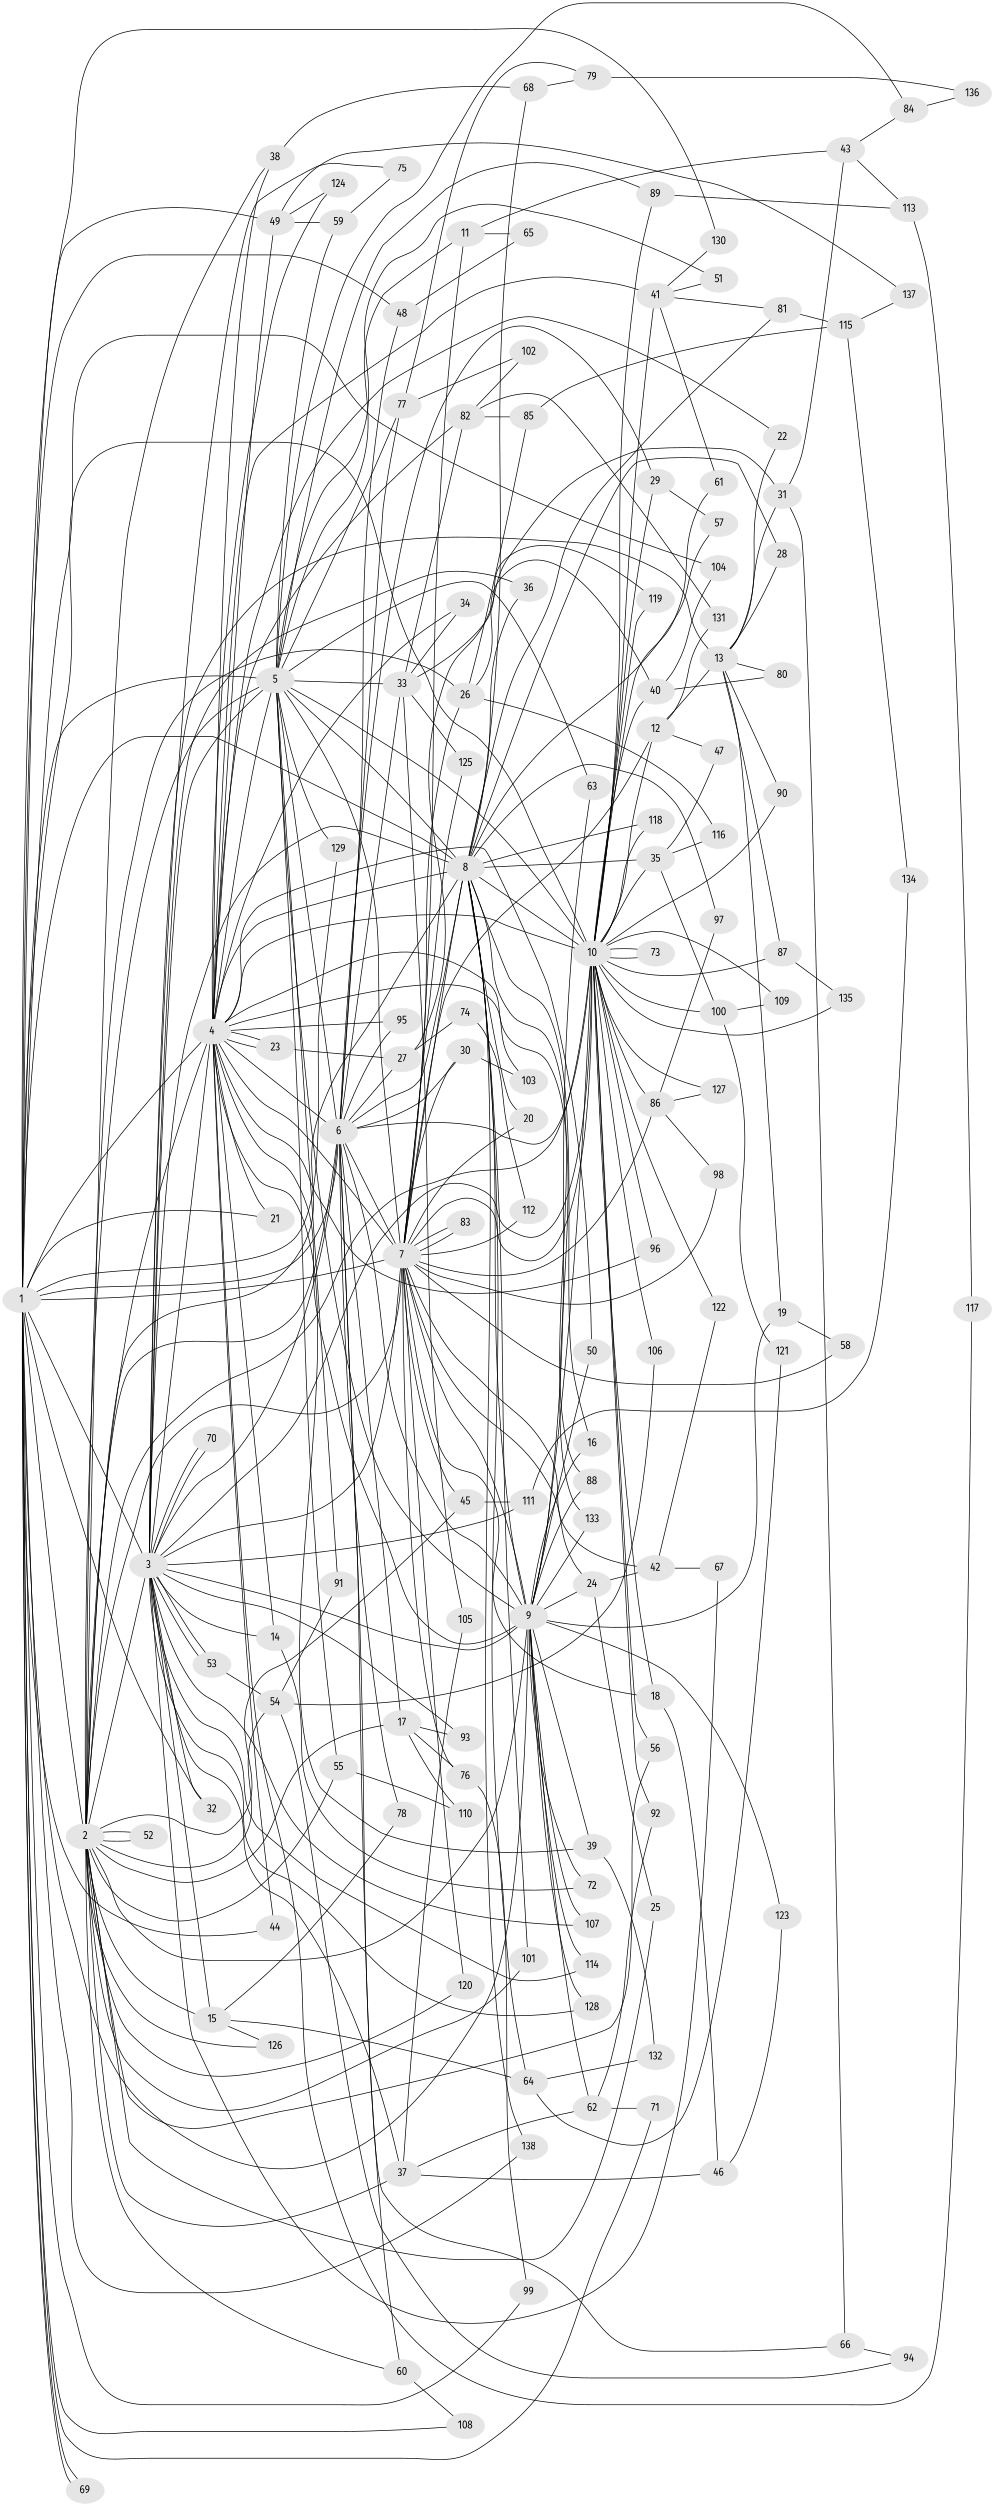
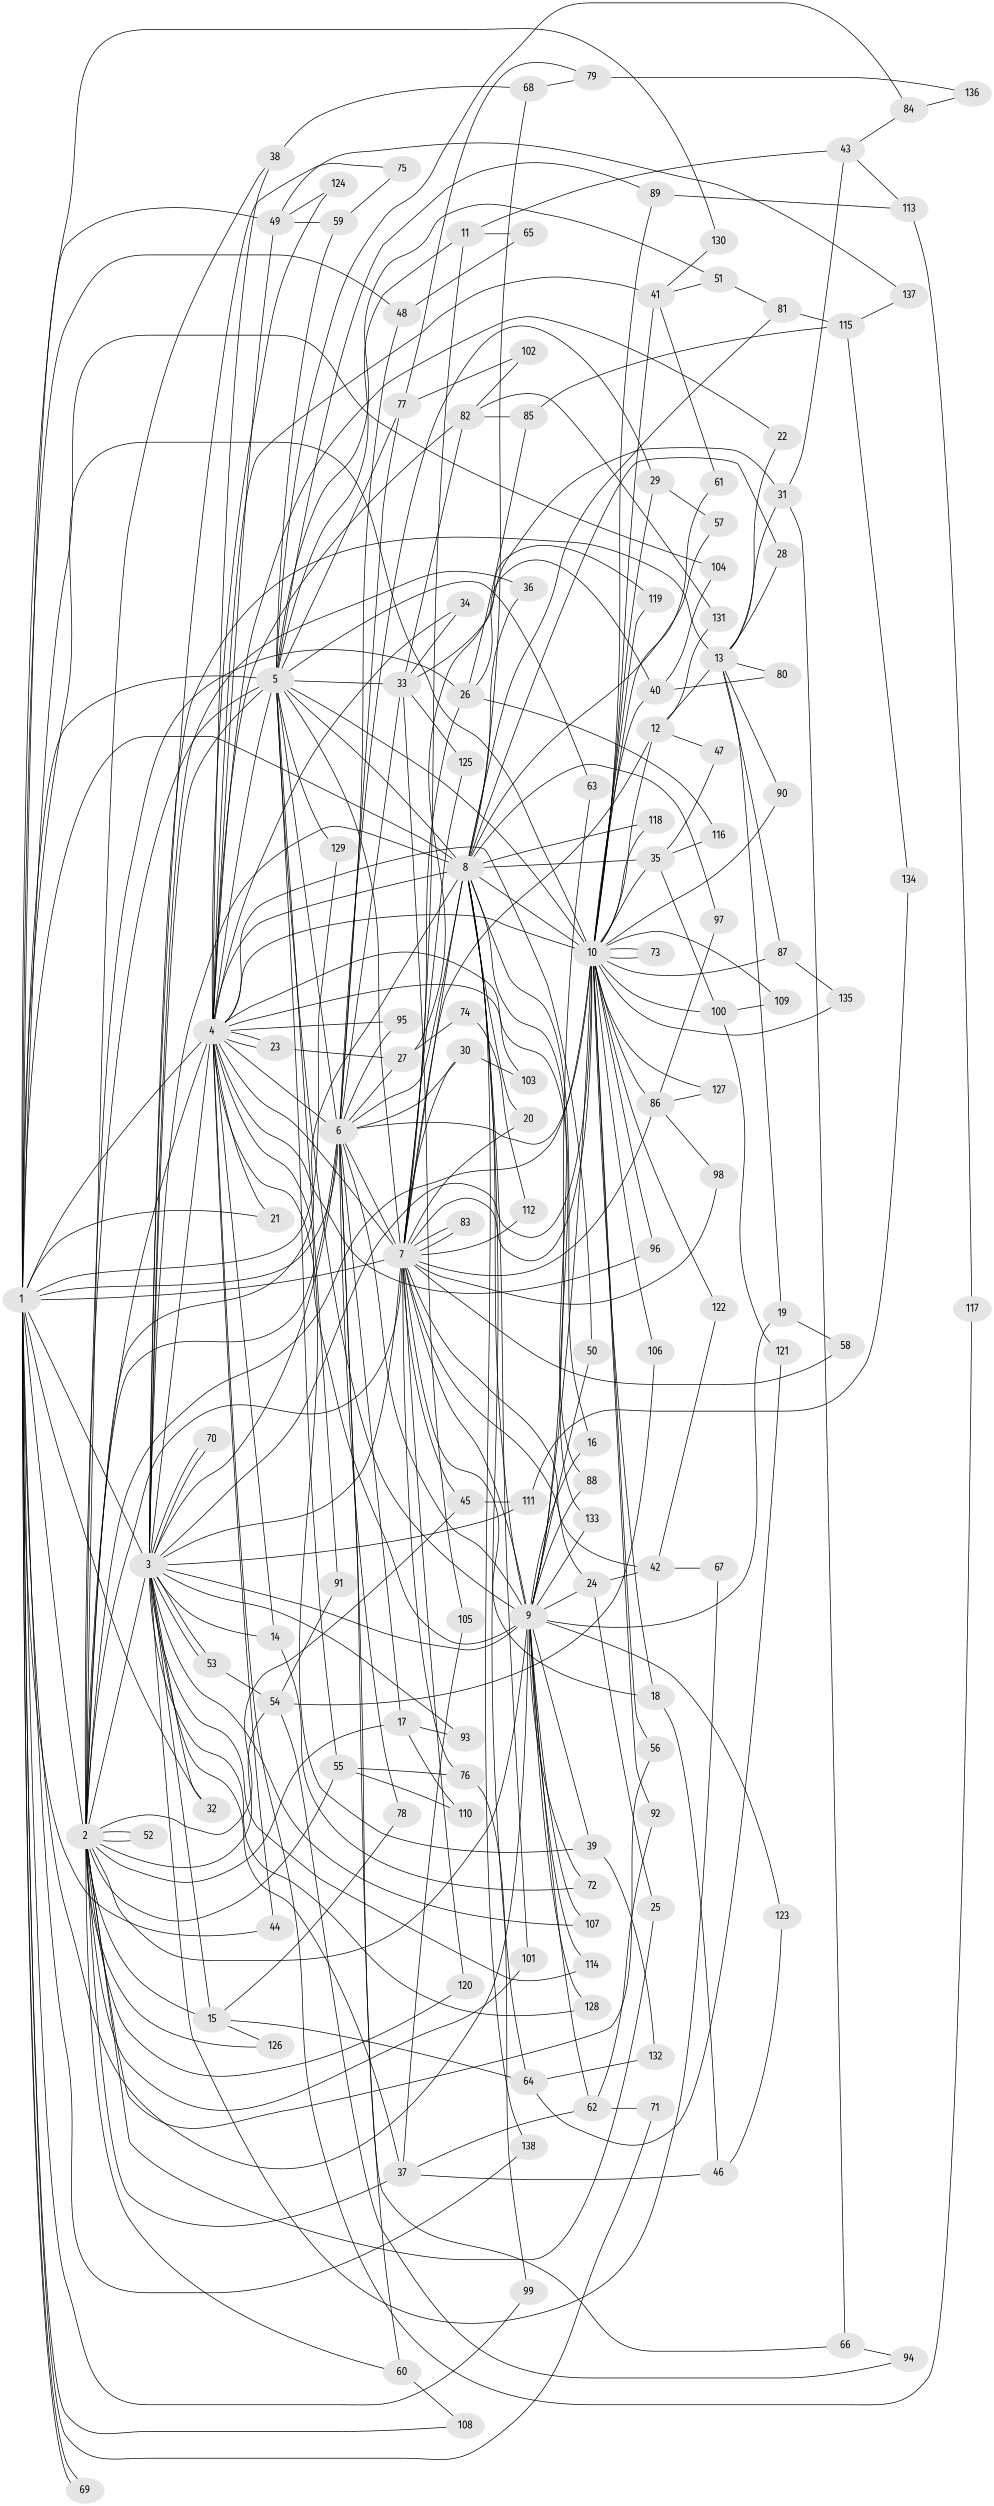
  graph {
    fontname="Fira Sans"
    rankdir=LR
    node [color=gray90 fontname="Fira Sans" style=filled]
    edge [fontname="Fira Sans"]
    1
    2
    3
    4
    5
    6
    7
    8
    9
    10
    21
    32
    44
    48
    49
    69
    71
    99
    104
    108
    129
    130
    138
    15
    17
    25
    26
    37
    38
    45
    52
    54
    55
    56
    60
    101
    120
    126
    13
    14
    36
    53
    67
    70
    75
    93
    107
    111
    114
    128
    22
    23
    34
    39
    41
    50
    82
    95
    96
    103
    117
    124
    133
    11
    33
    51
    59
    63
    77
    84
    89
    91
    27
    29
    30
    66
    78
    12
    18
    20
    24
    42
    58
    76
    83
    86
    98
    112
    125
    16
    28
    35
    57
    64
    68
    81
    88
    97
    118
    19
    62
    72
    123
    40
    61
    73
    87
    90
    92
    100
    106
    109
    119
    122
    127
    135
    65
    137
    110
    85
    116
    46
    105
    94
    31
    80
    74
    134
    132
    131
    102
    43
    79
    136
    113
    47
    121
    115
    1 -- 2
    1 -- 3
    1 -- 4
    1 -- 5
    1 -- 6
    1 -- 7
    1 -- 8
    1 -- 9
    1 -- 10
    1 -- 21
    1 -- 32
    1 -- 44
    1 -- 48
    1 -- 49
    1 -- 69
    1 -- 69
    1 -- 71
    1 -- 99
    1 -- 104
    1 -- 108
    1 -- 129
    1 -- 130
    1 -- 138
    2 -- 3
    2 -- 4
    2 -- 5
    2 -- 6
    2 -- 7
    2 -- 8
    2 -- 9
    2 -- 10
    2 -- 15
    2 -- 17
    2 -- 25
    2 -- 26
    2 -- 37
    2 -- 38
    2 -- 45
    2 -- 52
    2 -- 52
    2 -- 54
    2 -- 55
    2 -- 56
    2 -- 60
    2 -- 101
    2 -- 120
    2 -- 126
    3 -- 4
    3 -- 5
    3 -- 6
    3 -- 7
    3 -- 8
    3 -- 9
    3 -- 10
    3 -- 32
    3 -- 15
    3 -- 37
    3 -- 13
    3 -- 14
    3 -- 36
    3 -- 53
    3 -- 53
    3 -- 67
    3 -- 70
    3 -- 70
    3 -- 75
    3 -- 93
    3 -- 107
    3 -- 111
    3 -- 114
    3 -- 128
    4 -- 5
    4 -- 6
    4 -- 7
    4 -- 8
    4 -- 9
    4 -- 10
    4 -- 21
    4 -- 44
    4 -- 49
    4 -- 38
    4 -- 14
    4 -- 22
    4 -- 23
    4 -- 23
    4 -- 34
    4 -- 39
    4 -- 41
    4 -- 50
    4 -- 82
    4 -- 95
    4 -- 96
    4 -- 103
    4 -- 117
    4 -- 124
    4 -- 133
    5 -- 6
    5 -- 7
    5 -- 8
    5 -- 9
    5 -- 10
    5 -- 129
    5 -- 55
    5 -- 11
    5 -- 33
    5 -- 51
    5 -- 59
    5 -- 63
    5 -- 77
    5 -- 84
    5 -- 89
    5 -- 91
    6 -- 7
    6 -- 8
    6 -- 9
    6 -- 10
    6 -- 48
    6 -- 17
    6 -- 60
    6 -- 95
    6 -- 33
    6 -- 77
    6 -- 27
    6 -- 29
    6 -- 30
    6 -- 66
    6 -- 78
    7 -- 8
    7 -- 9
    7 -- 10
    7 -- 26
    7 -- 45
    7 -- 120
    7 -- 11
    7 -- 30
    7 -- 12
    7 -- 18
    7 -- 20
    7 -- 24
    7 -- 42
    7 -- 58
    7 -- 76
    7 -- 83
    7 -- 83
    7 -- 86
    7 -- 98
    7 -- 112
    7 -- 125
    8 -- 9
    8 -- 10
    8 -- 138
    8 -- 101
    8 -- 36
    8 -- 20
    8 -- 16
    8 -- 28
    8 -- 35
    8 -- 57
    8 -- 64
    8 -- 68
    8 -- 81
    8 -- 88
    8 -- 97
    8 -- 118
    9 -- 10
    9 -- 107
    9 -- 114
    9 -- 128
    9 -- 39
    9 -- 50
    9 -- 133
    9 -- 63
    9 -- 24
    9 -- 16
    9 -- 88
    9 -- 19
    9 -- 62
    9 -- 72
    9 -- 123
    10 -- 56
    10 -- 41
    10 -- 96
    10 -- 89
    10 -- 29
    10 -- 12
    10 -- 18
    10 -- 86
    10 -- 35
    10 -- 118
    10 -- 40
    10 -- 61
    10 -- 73
    10 -- 73
    10 -- 87
    10 -- 90
    10 -- 92
    10 -- 100
    10 -- 106
    10 -- 109
    10 -- 119
    10 -- 122
    10 -- 127
    10 -- 135
    48 -- 65
    49 -- 124
    49 -- 59
    49 -- 137
    15 -- 126
    15 -- 78
    15 -- 64
    17 -- 93
-   17 -- 76
+   55 -- 76
    17 -- 110
    26 -- 40
    26 -- 85
    26 -- 116
    37 -- 62
    37 -- 46
    37 -- 105
    38 -- 68
    45 -- 111
    54 -- 91
    54 -- 106
    54 -- 94
    55 -- 110
    60 -- 108
    13 -- 22
    13 -- 28
    13 -- 19
    13 -- 87
    13 -- 90
    13 -- 31
    13 -- 80
    14 -- 72
    53 -- 54
    111 -- 134
    23 -- 27
    39 -- 132
    41 -- 130
    41 -- 51
    41 -- 61
    82 -- 85
    82 -- 131
    82 -- 102
    11 -- 65
    11 -- 43
    33 -- 34
    33 -- 82
    33 -- 125
    33 -- 119
    33 -- 105
-   41 -- 81
+   51 -- 81
    59 -- 75
    77 -- 102
    77 -- 79
    84 -- 136
    89 -- 113
    27 -- 31
    27 -- 74
    29 -- 57
    30 -- 103
    66 -- 94
    12 -- 13
    12 -- 131
    12 -- 47
    18 -- 46
    24 -- 25
    24 -- 42
    42 -- 67
    42 -- 122
    76 -- 99
    86 -- 98
    86 -- 97
    86 -- 127
    35 -- 100
    35 -- 116
    35 -- 47
    64 -- 132
    64 -- 121
    68 -- 79
    81 -- 115
    19 -- 58
    62 -- 71
    62 -- 92
    40 -- 104
    40 -- 80
    87 -- 135
    100 -- 109
    100 -- 121
    85 -- 115
    46 -- 123
    31 -- 66
    31 -- 43
    74 -- 112
    43 -- 84
    43 -- 113
    79 -- 136
    113 -- 117
    115 -- 137
    115 -- 134
  }
